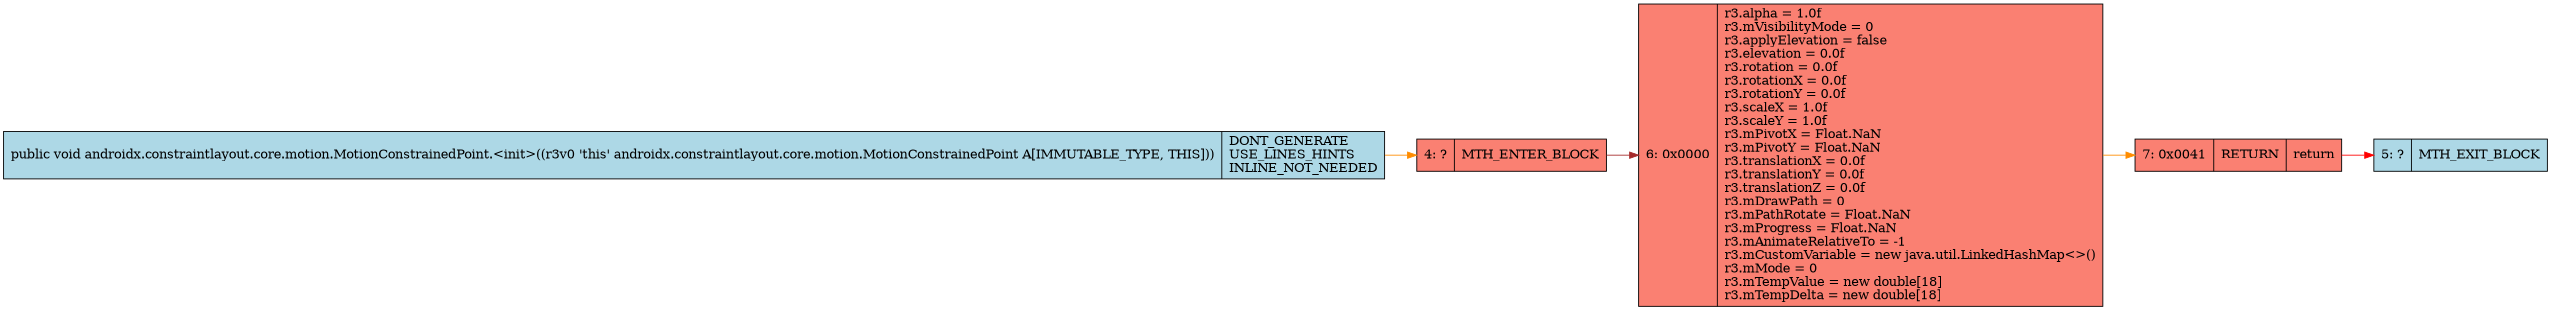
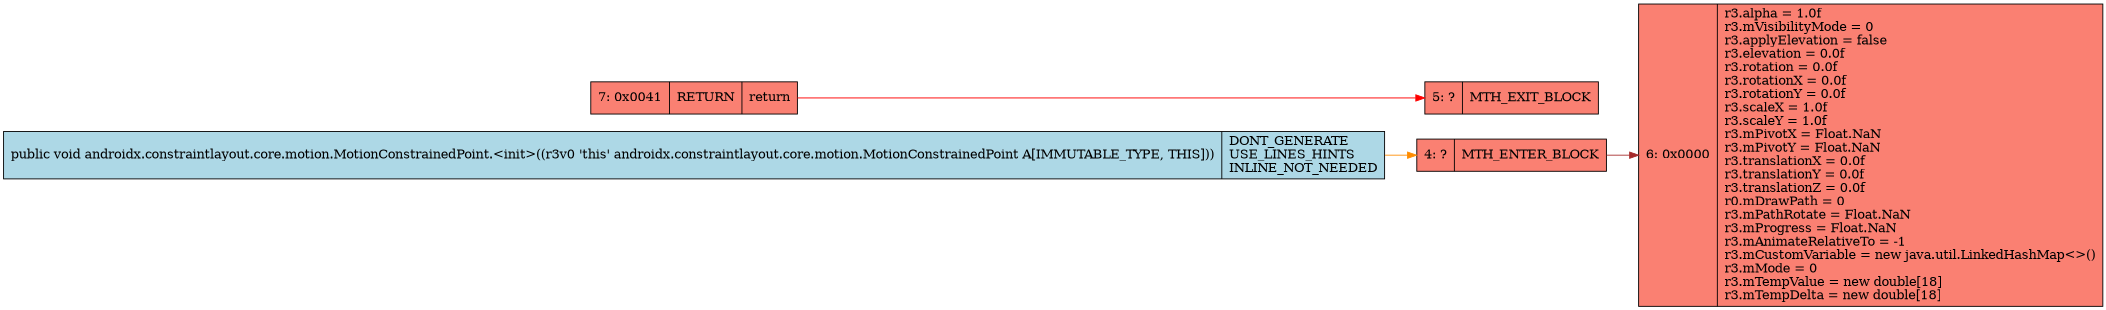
  digraph {
    rankdir=LR
    node [fillcolor=salmon shape=record style=filled]
    edge [color=darkorange]
    n1 [label="{4\:\ ?|MTH_ENTER_BLOCK\l}"]
-   n2 [label="{6\:\ 0x0000|r3.alpha = 1.0f\lr3.mVisibilityMode = 0\lr3.applyElevation = false\lr3.elevation = 0.0f\lr3.rotation = 0.0f\lr3.rotationX = 0.0f\lr3.rotationY = 0.0f\lr3.scaleX = 1.0f\lr3.scaleY = 1.0f\lr3.mPivotX = Float.NaN\lr3.mPivotY = Float.NaN\lr3.translationX = 0.0f\lr3.translationY = 0.0f\lr3.translationZ = 0.0f\lr3.mDrawPath = 0\lr3.mPathRotate = Float.NaN\lr3.mProgress = Float.NaN\lr3.mAnimateRelativeTo = \-1\lr3.mCustomVariable = new java.util.LinkedHashMap\<\>()\lr3.mMode = 0\lr3.mTempValue = new double[18]\lr3.mTempDelta = new double[18]\l}"]
+   n2 [label="{6\:\ 0x0000|r3.alpha = 1.0f\lr3.mVisibilityMode = 0\lr3.applyElevation = false\lr3.elevation = 0.0f\lr3.rotation = 0.0f\lr3.rotationX = 0.0f\lr3.rotationY = 0.0f\lr3.scaleX = 1.0f\lr3.scaleY = 1.0f\lr3.mPivotX = Float.NaN\lr3.mPivotY = Float.NaN\lr3.translationX = 0.0f\lr3.translationY = 0.0f\lr3.translationZ = 0.0f\lr0.mDrawPath = 0\lr3.mPathRotate = Float.NaN\lr3.mProgress = Float.NaN\lr3.mAnimateRelativeTo = \-1\lr3.mCustomVariable = new java.util.LinkedHashMap\<\>()\lr3.mMode = 0\lr3.mTempValue = new double[18]\lr3.mTempDelta = new double[18]\l}"]
    n3 [label="{7\:\ 0x0041|RETURN\l|return\l}"]
-   n4 [fillcolor=lightblue label="{5\:\ ?|MTH_EXIT_BLOCK\l}"]
+   n4 [label="{5\:\ ?|MTH_EXIT_BLOCK\l}"]
    n5 [fillcolor=lightblue label="{public void androidx.constraintlayout.core.motion.MotionConstrainedPoint.\<init\>((r3v0 'this' androidx.constraintlayout.core.motion.MotionConstrainedPoint A[IMMUTABLE_TYPE, THIS]))  | DONT_GENERATE\lUSE_LINES_HINTS\lINLINE_NOT_NEEDED\l}"]
    n1 -> n2 [color=brown]
-   n2 -> n3
    n3 -> n4 [color=red]
    n5 -> n1
  }
